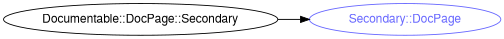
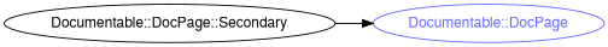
  digraph {
    rankdir=LR
    splines=polyline
    node [fontname=FreeSans]
    "Documentable::DocPage::Secondary" [color="#000000" fontcolor="#000000"]
-   "Documentable::DocPage" [color="#6666FF" fontcolor="#6666FF" label="Secondary::DocPage"]
+   "Documentable::DocPage" [color="#6666FF" fontcolor="#6666FF"]
    "Documentable::DocPage::Secondary" -> "Documentable::DocPage" [color="#000000"]
  }
